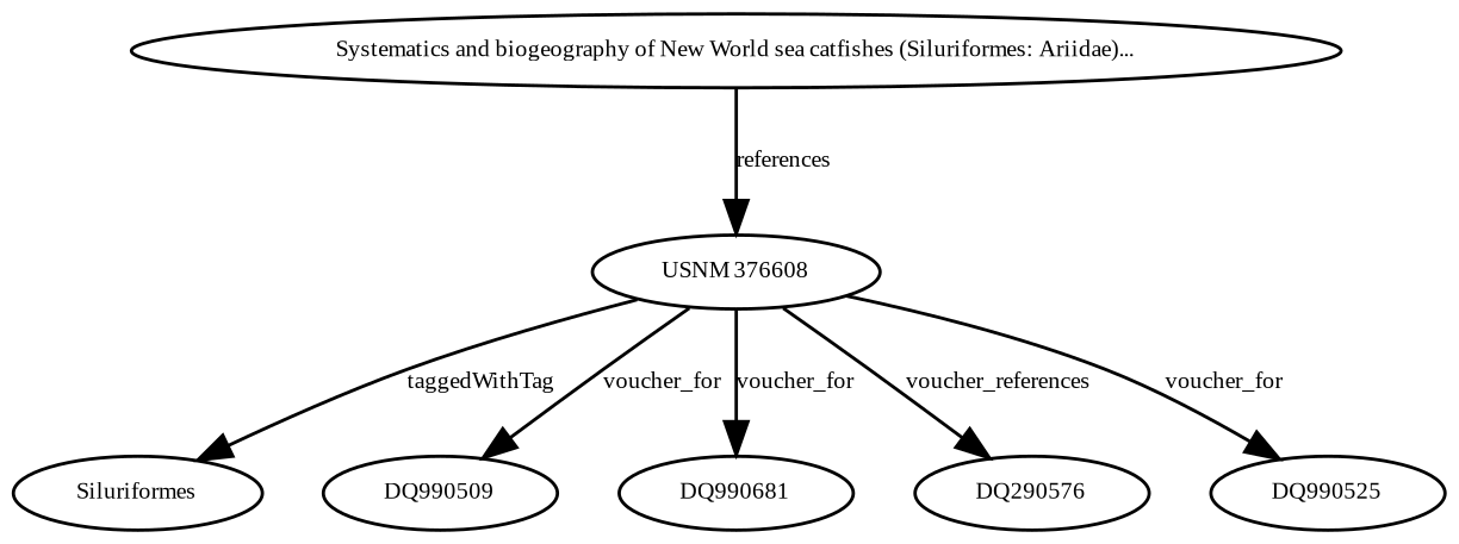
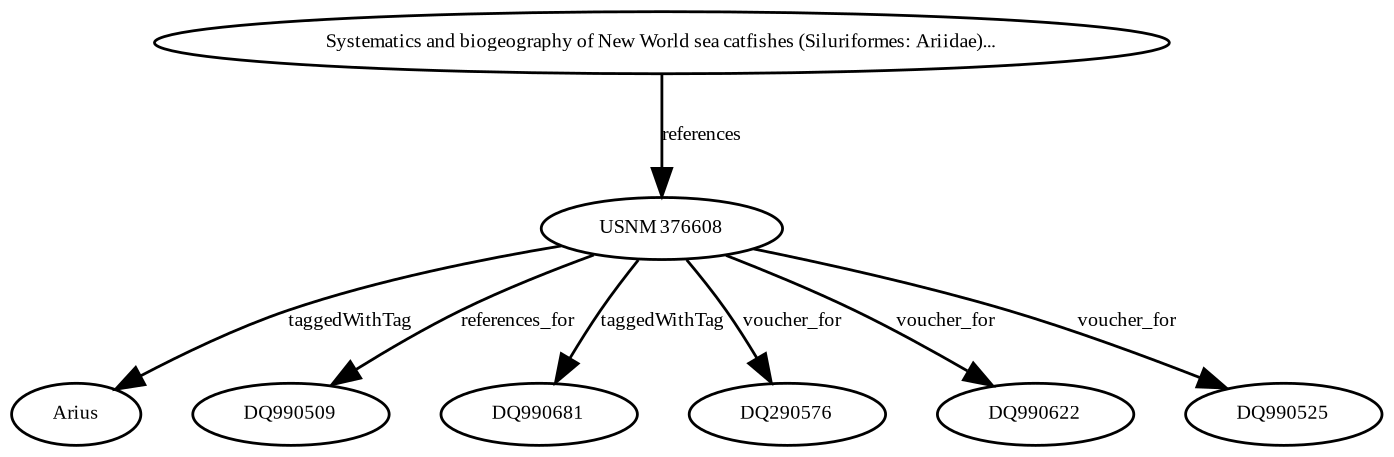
  digraph {
    fontname="Liberation Serif"
    node [fontname="Liberation Serif" fontsize=7]
    edge [fontname="Liberation Serif" fontsize=7]
    n1 [height=0.27433100247 label="USNM 376608" width=0.27433100247]
-   n2 [height=0.27433100247 label=Siluriformes width=0.27433100247]
+   n2 [height=0.27433100247 label=Arius width=0.27433100247]
    n3 [height=0.27433100247 label=DQ990509 width=0.27433100247]
    n4 [height=0.27433100247 label=DQ990681 width=0.27433100247]
    n5 [height=0.27433100247 label=DQ290576 width=0.27433100247]
+   n6 [height=0.27433100247 label=DQ990622 width=0.27433100247]
    n7 [height=0.27433100247 label=DQ990525 width=0.27433100247]
    n8 [height=0.27433100247 label="Systematics and biogeography of New World sea catfishes (Siluriformes: Ariidae)..." width=0.27433100247]
    n1 -> n2 [label=taggedWithTag]
-   n1 -> n3 [label=voucher_for]
-   n1 -> n4 [label=voucher_for]
-   n1 -> n5 [label=voucher_references]
+   n1 -> n3 [label=references_for]
+   n1 -> n4 [label=taggedWithTag]
+   n1 -> n5 [label=voucher_for]
+   n1 -> n6 [label=voucher_for]
    n1 -> n7 [label=voucher_for]
    n8 -> n1 [label=references]
  }
